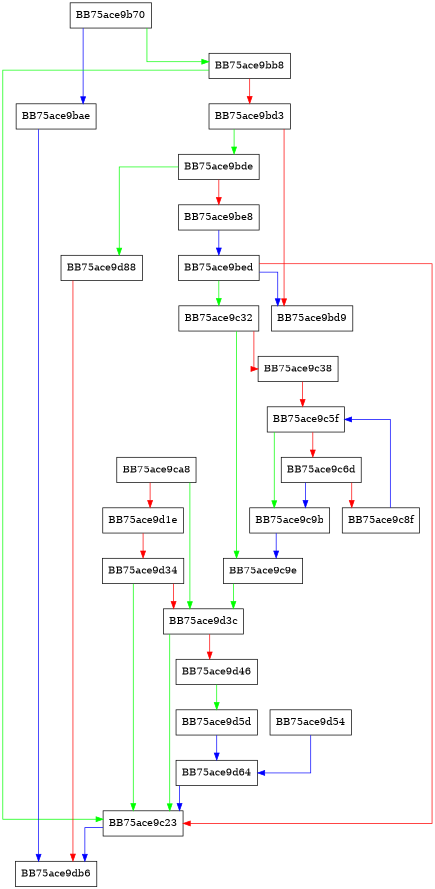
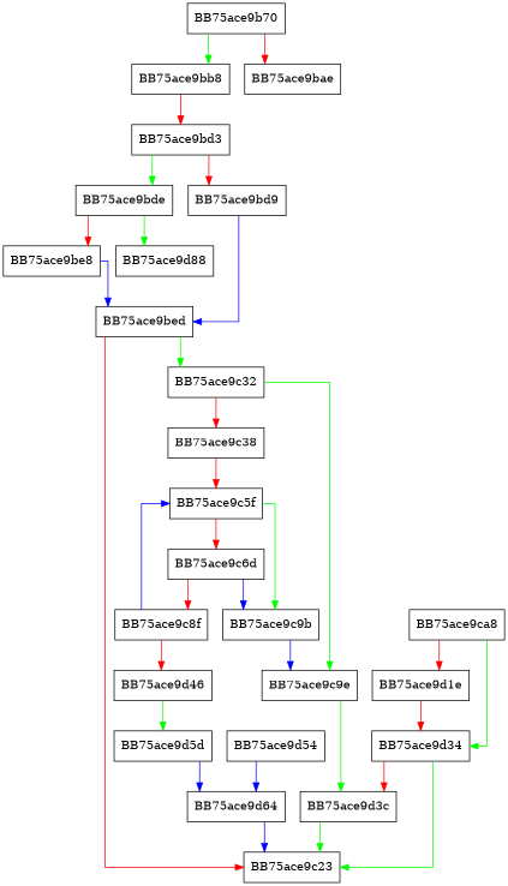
  digraph {
    splines=ortho
    node [shape=box]
    edge [color=red]
    BB75ace9b70
    BB75ace9bb8
    BB75ace9bae
    BB75ace9c23
    BB75ace9bd3
-   BB75ace9db6
    BB75ace9bde
    BB75ace9bd9
    BB75ace9d88
    BB75ace9be8
    BB75ace9bed
    BB75ace9c32
    BB75ace9c9e
    BB75ace9c38
    BB75ace9d3c
    BB75ace9c5f
    BB75ace9d46
    BB75ace9ca8
    BB75ace9d34
    BB75ace9d1e
    BB75ace9c9b
    BB75ace9c6d
    BB75ace9c8f
    BB75ace9d5d
    BB75ace9d64
    BB75ace9d54
    BB75ace9b70 -> BB75ace9bb8 [color=green]
-   BB75ace9b70 -> BB75ace9bae [color=blue]
-   BB75ace9bb8 -> BB75ace9c23 [color=green]
+   BB75ace9b70 -> BB75ace9bae
    BB75ace9bb8 -> BB75ace9bd3
-   BB75ace9bae -> BB75ace9db6 [color=blue]
-   BB75ace9c23 -> BB75ace9db6 [color=blue]
    BB75ace9bd3 -> BB75ace9bde [color=green]
    BB75ace9bd3 -> BB75ace9bd9
    BB75ace9bde -> BB75ace9d88 [color=green]
    BB75ace9bde -> BB75ace9be8
-   BB75ace9bed -> BB75ace9bd9 [color=blue]
-   BB75ace9d88 -> BB75ace9db6
+   BB75ace9bd9 -> BB75ace9bed [color=blue]
    BB75ace9be8 -> BB75ace9bed [color=blue]
    BB75ace9bed -> BB75ace9c23
    BB75ace9bed -> BB75ace9c32 [color=green]
    BB75ace9c32 -> BB75ace9c9e [color=green]
    BB75ace9c32 -> BB75ace9c38
    BB75ace9c9e -> BB75ace9d3c [color=green]
    BB75ace9c38 -> BB75ace9c5f
    BB75ace9d3c -> BB75ace9c23 [color=green]
-   BB75ace9d3c -> BB75ace9d46
+   BB75ace9c8f -> BB75ace9d46
    BB75ace9c5f -> BB75ace9c9b [color=green]
    BB75ace9c5f -> BB75ace9c6d
    BB75ace9d46 -> BB75ace9d5d [color=green]
-   BB75ace9ca8 -> BB75ace9d3c [color=green]
+   BB75ace9ca8 -> BB75ace9d34 [color=green]
    BB75ace9ca8 -> BB75ace9d1e
    BB75ace9d34 -> BB75ace9c23 [color=green]
    BB75ace9d34 -> BB75ace9d3c
    BB75ace9d1e -> BB75ace9d34
    BB75ace9c9b -> BB75ace9c9e [color=blue]
    BB75ace9c6d -> BB75ace9c9b [color=blue]
    BB75ace9c6d -> BB75ace9c8f
    BB75ace9c8f -> BB75ace9c5f [color=blue]
    BB75ace9d5d -> BB75ace9d64 [color=blue]
    BB75ace9d64 -> BB75ace9c23 [color=blue]
    BB75ace9d54 -> BB75ace9d64 [color=blue]
  }
